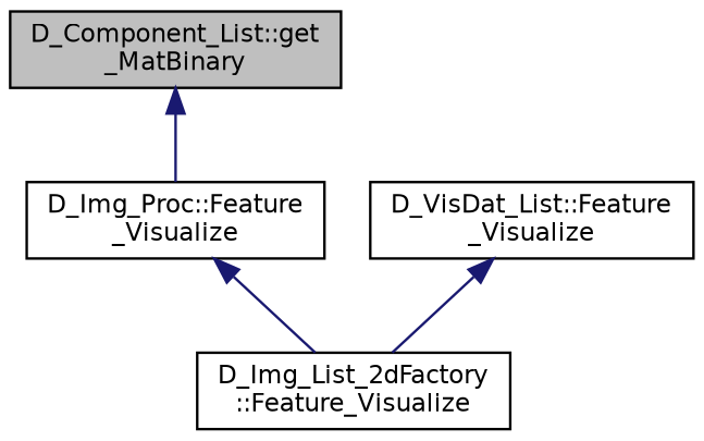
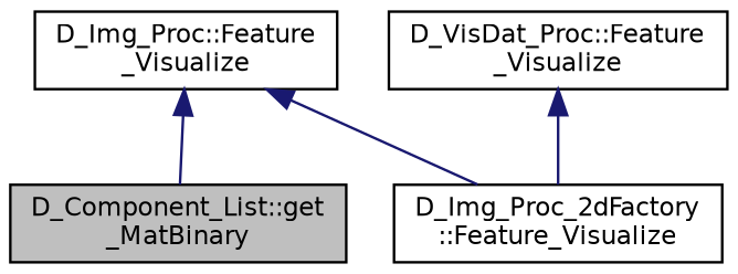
  digraph {
    rankdir=TB
    node [color=black fillcolor=white fontname=Helvetica fontsize=10 shape=record style=filled]
    edge [color=midnightblue dir=back fontname=Helvetica fontsize=10 labelfontname=Helvetica labelfontsize=10 style=solid]
    n1 [fillcolor=grey75 fontcolor=black height=0.2 label="D_Component_List::get\l_MatBinary" width=0.4]
    n2 [height=0.2 label="D_Img_Proc::Feature\l_Visualize" width=0.4]
-   n3 [height=0.2 label="D_Img_List_2dFactory\l::Feature_Visualize" width=0.4]
-   n4 [height=0.2 label="D_VisDat_List::Feature\l_Visualize" width=0.4]
-   n1 -> n2
+   n3 [height=0.2 label="D_Img_Proc_2dFactory\l::Feature_Visualize" width=0.4]
+   n4 [height=0.2 label="D_VisDat_Proc::Feature\l_Visualize" width=0.4]
+   n2 -> n1
    n2 -> n3
    n4 -> n3
  }
